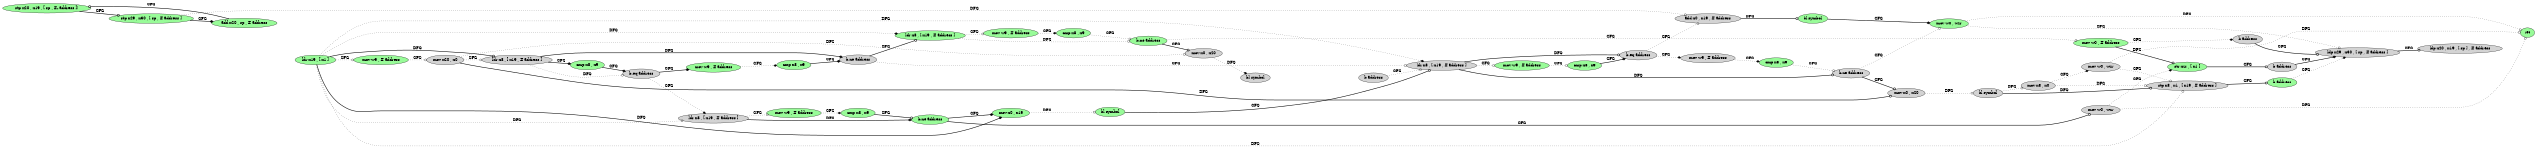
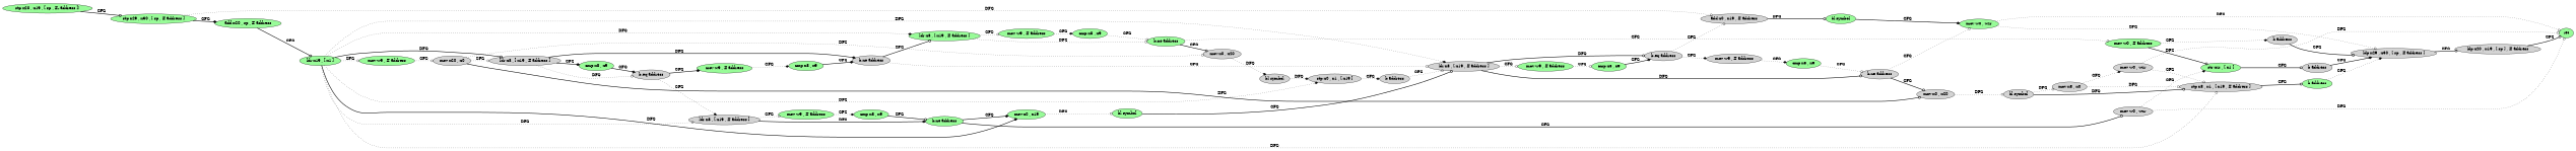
  digraph {
    rankdir=LR
    node [fillcolor=palegreen style=filled]
    edge [arrowhead=odot style=dotted]
    n1 [label="stp x20 , x19 , [ sp , #- address ]!"]
    n2 [label="stp x29 , x30 , [ sp , # address ]"]
    n3 [label="add x20 , sp , # address"]
    n4 [fillcolor=lightgrey label="add x0 , x19 , # address"]
    n5 [label="ldr x19 , [ x1 ]"]
    n6 [label="mov w9 , # address"]
    n7 [fillcolor=lightgrey label="ldr x8 , [ x19 , # address ]"]
    n8 [fillcolor=lightgrey label="ldr x8 , [ x19 , # address ]"]
    n9 [label="mov x0 , x19"]
    n10 [fillcolor=lightgrey label="ldr x8 , [ x19 , # address ]"]
    n11 [label="ldr x8 , [ x19 , # address ]"]
+   n12 [fillcolor=lightgrey label="stp x0 , x1 , [ x19 ]"]
    n13 [fillcolor=lightgrey label="stp x8 , x1 , [ x19 , # address ]"]
    n14 [fillcolor=lightgrey label="mov x20 , x0"]
    n15 [label="cmp x8 , x9"]
    n16 [fillcolor=lightgrey label="b.eq address"]
    n17 [fillcolor=lightgrey label="b.ne address"]
    n18 [label="mov w9 , # address"]
    n19 [label="b.ne address"]
    n20 [label="bl symbol"]
    n21 [label="mov w9 , # address"]
    n22 [fillcolor=lightgrey label="b.eq address"]
    n23 [fillcolor=lightgrey label="b.ne address"]
    n24 [label="mov w9 , # address"]
    n25 [label="b.ne address"]
    n26 [label="bl symbol"]
    n27 [fillcolor=lightgrey label="b address"]
    n28 [label="b address"]
    n29 [fillcolor=lightgrey label="mov x0 , x20"]
    n30 [fillcolor=lightgrey label="mov x0 , x20"]
    n31 [fillcolor=lightgrey label="bl symbol"]
    n32 [fillcolor=lightgrey label="bl symbol"]
    n33 [label="mov w9 , # address"]
    n34 [label="cmp x8 , x9"]
    n35 [label="cmp x8 , x9"]
    n36 [fillcolor=lightgrey label="mov w0 , wzr"]
    n37 [label="str xzr , [ x1 ]"]
    n38 [label=ret]
    n39 [fillcolor=lightgrey label="b address"]
    n40 [label="cmp x8 , x9"]
    n41 [fillcolor=lightgrey label="mov w9 , # address"]
    n42 [label="mov w0 , wzr"]
    n43 [label="cmp x8 , x9"]
    n44 [label="mov w0 , # address"]
    n45 [fillcolor=lightgrey label="ldp x29 , x30 , [ sp , # address ]"]
    n46 [fillcolor=lightgrey label="ldp x20 , x19 , [ sp ] , # address"]
    n47 [label="cmp x8 , x9"]
    n48 [fillcolor=lightgrey label="b address"]
    n49 [fillcolor=lightgrey label="mov x8 , x0"]
    n50 [fillcolor=lightgrey label="mov w0 , wzr"]
    n1 -> n2 [label=CFG style=bold]
    n2 -> n3 [arrowhead=diamond label=CFG style=bold]
    n2 -> n4 [label=DFG]
-   n3 -> n1 [label=CFG style=bold]
+   n3 -> n5 [label=CFG style=bold]
    n4 -> n26 [label=DFG style=bold]
    n5 -> n6 [label=CFG]
    n5 -> n7 [label=DFG style=bold]
    n5 -> n8 [label=DFG]
    n5 -> n9 [arrowhead=diamond label=DFG style=bold]
    n5 -> n10 [arrowhead=diamond label=DFG]
    n5 -> n11 [arrowhead=diamond label=DFG]
+   n5 -> n12 [arrowhead=diamond label=DFG]
    n5 -> n13 [label=DFG]
    n6 -> n14 [label=CFG]
    n7 -> n15 [arrowhead=diamond label=CFG style=bold]
    n7 -> n16 [label=DFG]
    n7 -> n17 [arrowhead=diamond label=DFG style=bold]
    n8 -> n18 [label=CFG]
    n8 -> n19 [arrowhead=diamond label=DFG style=bold]
    n9 -> n20 [label=DFG]
    n10 -> n21 [label=CFG]
    n10 -> n22 [label=DFG style=bold]
    n10 -> n23 [label=DFG style=bold]
    n11 -> n24 [label=CFG]
    n11 -> n25 [label=DFG]
+   n12 -> n27 [arrowhead=diamond label=CFG]
    n13 -> n28 [label=CFG style=bold]
    n14 -> n7 [label=CFG]
    n14 -> n29 [label=DFG]
    n14 -> n30 [label=DFG style=bold]
    n15 -> n16 [arrowhead=diamond label=CFG style=bold]
    n16 -> n8 [arrowhead=diamond label=CFG]
    n16 -> n33 [arrowhead=diamond label=CFG style=bold]
    n17 -> n10 [label=CFG]
    n17 -> n11 [label=CFG style=bold]
    n18 -> n35 [arrowhead=diamond label=CFG]
    n19 -> n9 [arrowhead=diamond label=CFG style=bold]
    n19 -> n36 [label=CFG style=bold]
    n20 -> n10 [label=CFG style=bold]
    n21 -> n40 [label=CFG]
    n22 -> n4 [label=CFG]
    n22 -> n41 [arrowhead=diamond label=CFG]
    n23 -> n30 [label=CFG style=bold]
    n23 -> n42 [label=CFG]
    n24 -> n43 [arrowhead=diamond label=CFG]
    n25 -> n29 [label=CFG style=bold]
    n25 -> n44 [label=CFG]
    n26 -> n42 [arrowhead=diamond label=CFG style=bold]
    n27 -> n10 [label=CFG]
    n28 -> n45 [arrowhead=diamond label=CFG]
    n29 -> n31 [arrowhead=diamond label=DFG]
    n30 -> n32 [label=DFG]
+   n31 -> n12 [arrowhead=diamond label=DFG]
    n32 -> n13 [label=DFG style=bold]
    n32 -> n49 [label=DFG]
    n33 -> n34 [arrowhead=diamond label=CFG]
    n34 -> n17 [arrowhead=diamond label=CFG style=bold]
    n35 -> n19 [label=CFG style=bold]
    n36 -> n37 [arrowhead=diamond label=CFG]
    n36 -> n38 [label=DFG]
    n37 -> n39 [label=CFG style=bold]
    n39 -> n45 [arrowhead=diamond label=CFG style=bold]
    n40 -> n22 [arrowhead=diamond label=CFG style=bold]
    n41 -> n47 [arrowhead=diamond label=CFG]
    n42 -> n38 [label=DFG]
    n42 -> n45 [label=CFG]
    n43 -> n25 [label=CFG]
    n44 -> n37 [label=DFG style=bold]
    n44 -> n48 [arrowhead=diamond label=CFG]
    n45 -> n46 [label=CFG style=bold]
+   n46 -> n38 [label=CFG style=bold]
    n47 -> n23 [label=CFG]
    n48 -> n45 [label=CFG style=bold]
    n49 -> n13 [label=DFG]
    n49 -> n50 [arrowhead=diamond label=CFG]
    n50 -> n13 [label=CFG]
    n50 -> n38 [label=DFG]
  }
